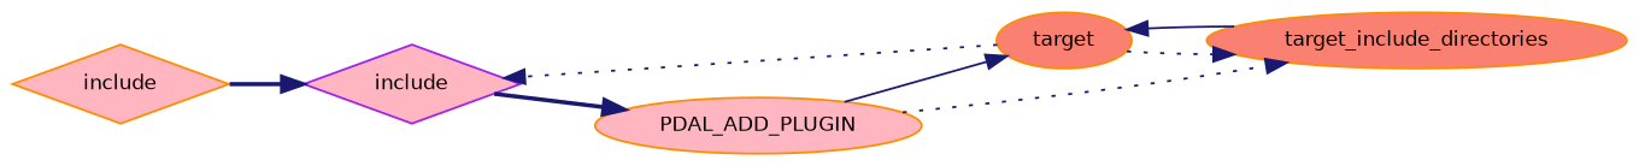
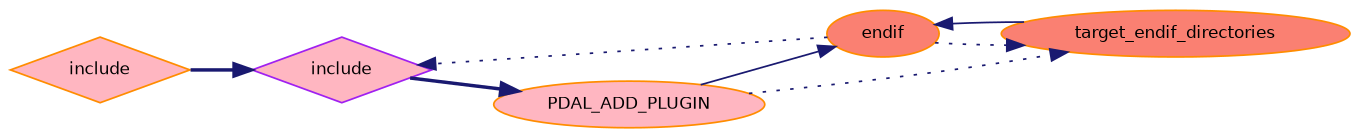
  digraph {
    rankdir=LR
    node [color=darkorange fillcolor=lightpink fontname=Helvetica fontsize=10 shape=ellipse style=filled]
    edge [color=midnightblue fontname=Helvetica fontsize=10 labelfontname=Helvetica labelfontsize=10 style=dotted]
    n1 [fontcolor=black height=0.2 label=include shape=diamond width=0.4]
    n2 [color=purple height=0.2 label=include shape=diamond width=0.4]
    n3 [height=0.2 label=PDAL_ADD_PLUGIN width=0.4]
-   n4 [fillcolor=salmon height=0.2 label=target width=0.4]
-   n5 [fillcolor=salmon height=0.2 label=target_include_directories width=0.4]
+   n4 [fillcolor=salmon height=0.2 label=endif width=0.4]
+   n5 [fillcolor=salmon height=0.2 label=target_endif_directories width=0.4]
    n1 -> n2 [style=bold]
    n2 -> n3 [style=bold]
    n3 -> n4 [style=solid]
    n3 -> n5
    n4 -> n2
    n4 -> n5
    n5 -> n4 [style=solid]
  }
